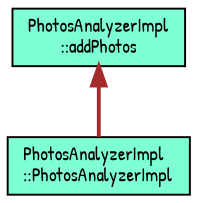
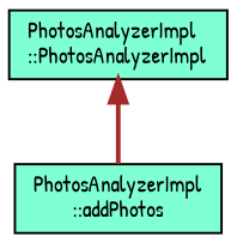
  digraph {
    rankdir=TB
    fontname="Patrick Hand"
    node [color=black fillcolor=aquamarine fontname="Patrick Hand" fontsize=10 shape=record style=filled]
    n1 [fontcolor=black height=0.2 label="PhotosAnalyzerImpl\l::addPhotos" width=0.4]
    n2 [height=0.2 label="PhotosAnalyzerImpl\l::PhotosAnalyzerImpl" width=0.4]
-   n1 -> n2 [color=brown dir=back fontname="Patrick Hand" fontsize=10 labelfontname=Helvetica labelfontsize=10 style=bold]
+   n2 -> n1 [color=brown dir=back fontname="Patrick Hand" fontsize=10 labelfontname=Helvetica labelfontsize=10 style=bold]
  }
